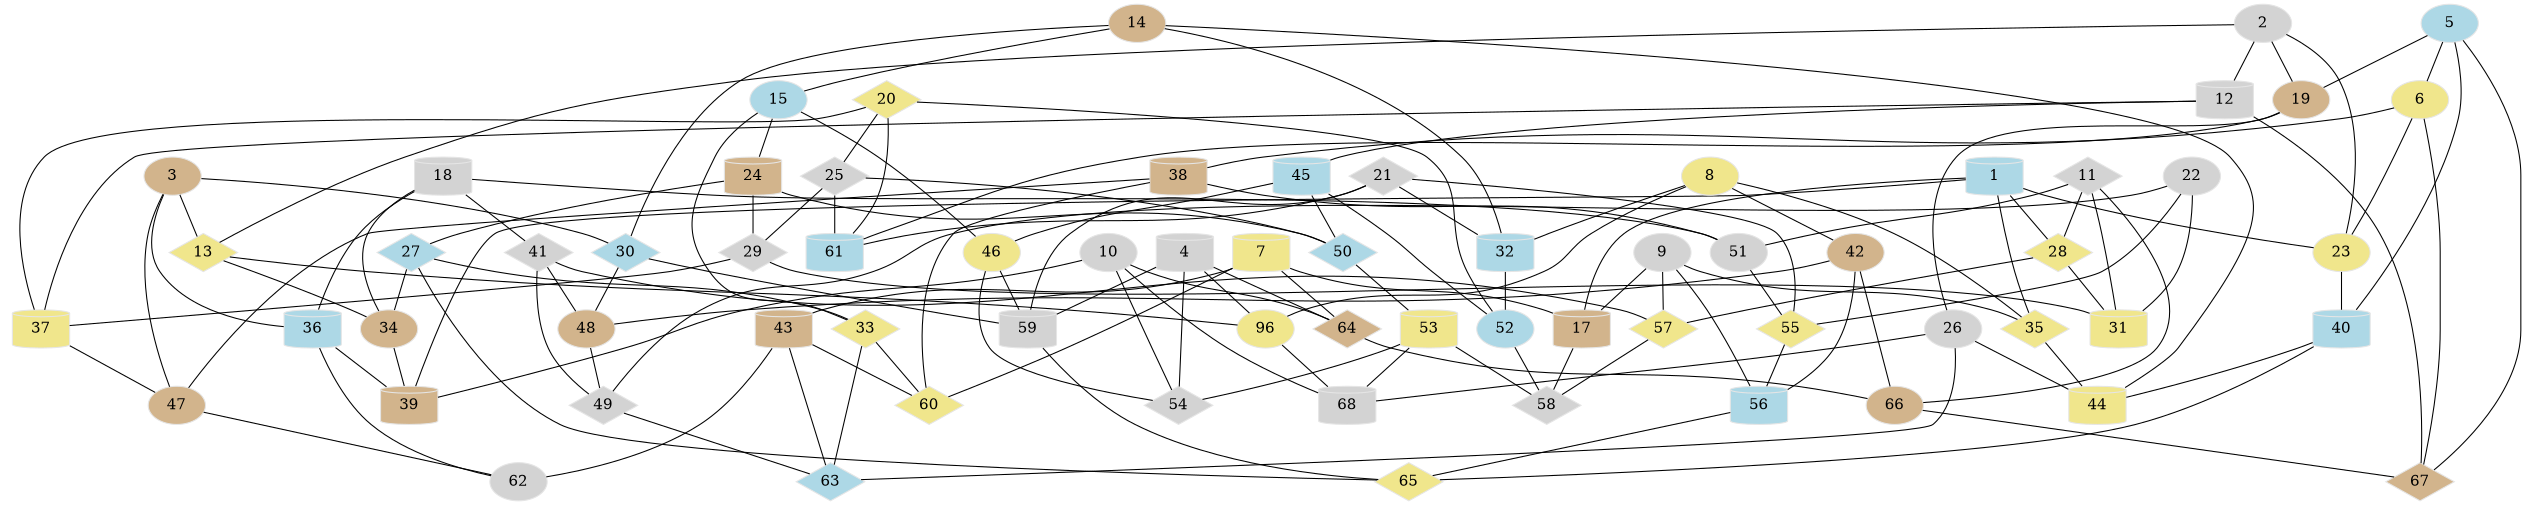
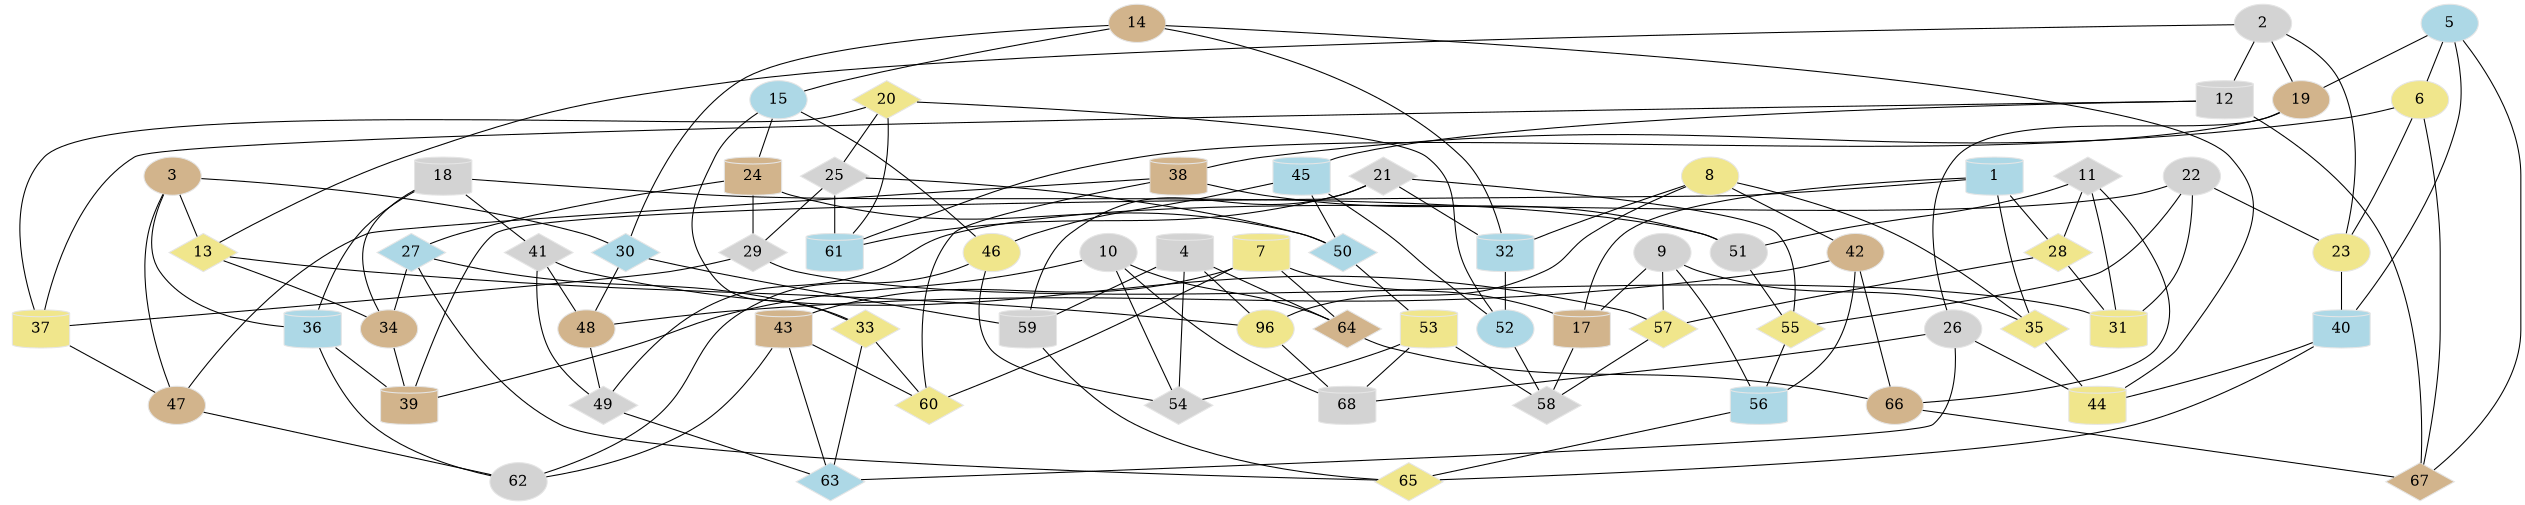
  graph {
    node [color=gray90 fillcolor=lightgrey shape=diamond style=filled]
    1 [fillcolor=lightblue shape=cylinder]
    17 [fillcolor=tan shape=cylinder]
    28 [fillcolor=khaki]
    35 [fillcolor=khaki]
    39 [fillcolor=tan shape=cylinder]
    58
    57 [fillcolor=khaki]
    31 [fillcolor=khaki shape=cylinder]
    44 [fillcolor=khaki shape=cylinder]
    2 [shape=ellipse]
    12 [shape=cylinder]
    13 [fillcolor=khaki]
    19 [fillcolor=tan shape=ellipse]
    23 [fillcolor=khaki shape=ellipse]
    67 [fillcolor=tan]
    37 [fillcolor=khaki shape=cylinder]
    45 [fillcolor=lightblue shape=cylinder]
    n18 [fillcolor=khaki label=96 shape=ellipse]
    34 [fillcolor=tan shape=ellipse]
    26 [shape=ellipse]
    61 [fillcolor=lightblue shape=cylinder]
    40 [fillcolor=lightblue shape=cylinder]
    3 [fillcolor=tan shape=ellipse]
    30 [fillcolor=lightblue]
    36 [fillcolor=lightblue shape=cylinder]
    47 [fillcolor=tan shape=ellipse]
    59 [shape=cylinder]
    48 [fillcolor=tan shape=ellipse]
    62 [shape=ellipse]
    4 [shape=cylinder]
    54
    64 [fillcolor=tan]
    68 [shape=cylinder]
    65 [fillcolor=khaki]
    66 [fillcolor=tan shape=ellipse]
    5 [fillcolor=lightblue shape=ellipse]
    6 [fillcolor=khaki shape=ellipse]
    38 [fillcolor=tan shape=cylinder]
    60 [fillcolor=khaki]
    51 [shape=ellipse]
    7 [fillcolor=khaki shape=cylinder]
    43 [fillcolor=tan shape=cylinder]
    63 [fillcolor=lightblue]
    8 [fillcolor=khaki shape=ellipse]
    32 [fillcolor=lightblue shape=cylinder]
    42 [fillcolor=tan shape=ellipse]
    52 [fillcolor=lightblue shape=ellipse]
    56 [fillcolor=lightblue shape=cylinder]
    9 [shape=ellipse]
    10 [shape=ellipse]
    11
    55 [fillcolor=khaki]
    46 [fillcolor=khaki shape=ellipse]
    50 [fillcolor=lightblue]
    14 [fillcolor=tan shape=ellipse]
    15 [fillcolor=lightblue shape=ellipse]
    24 [fillcolor=tan shape=cylinder]
    33 [fillcolor=khaki]
    27 [fillcolor=lightblue]
    29
    18 [shape=cylinder]
    41
    49
    20 [fillcolor=khaki]
    25
    21
    22 [shape=ellipse]
    53 [fillcolor=khaki shape=cylinder]
    1 -- 17
    1 -- 28
    1 -- 35
    1 -- 39
    17 -- 58
    28 -- 57
    28 -- 31
    35 -- 44
    57 -- 58
    2 -- 12
    2 -- 13
    2 -- 19
    2 -- 23
    12 -- 67
    12 -- 37
    12 -- 45
    13 -- n18
    13 -- 34
    19 -- 26
    19 -- 61
    23 -- 40
    37 -- 47
    45 -- 52
    45 -- 46
    45 -- 50
    n18 -- 68
    34 -- 39
    26 -- 44
    26 -- 68
    26 -- 63
    40 -- 44
    40 -- 65
    3 -- 13
    3 -- 30
    3 -- 36
    3 -- 47
    30 -- 59
    30 -- 48
    36 -- 39
    36 -- 62
    47 -- 62
    59 -- 65
    48 -- 49
    4 -- n18
    4 -- 59
    4 -- 54
    4 -- 64
    64 -- 66
    66 -- 67
    5 -- 19
    5 -- 67
    5 -- 40
    5 -- 6
    6 -- 23
    6 -- 67
    6 -- 38
    38 -- 47
    38 -- 60
    38 -- 51
    51 -- 55
    7 -- 17
    7 -- 64
    7 -- 60
    7 -- 43
    43 -- 62
    43 -- 60
    43 -- 63
    8 -- 35
    8 -- n18
    8 -- 32
    8 -- 42
    32 -- 52
    42 -- 48
    42 -- 66
    42 -- 56
    52 -- 58
    56 -- 65
    9 -- 17
    9 -- 35
    9 -- 57
    9 -- 56
    10 -- 39
    10 -- 54
    10 -- 64
    10 -- 68
    11 -- 28
    11 -- 31
    11 -- 66
    11 -- 51
    55 -- 56
-   46 -- 59
+   46 -- 62
    46 -- 54
    50 -- 53
    14 -- 44
    14 -- 30
    14 -- 32
    14 -- 15
    15 -- 46
    15 -- 24
    15 -- 33
    24 -- 50
    24 -- 27
    24 -- 29
    33 -- 60
    33 -- 63
    27 -- 34
    27 -- 65
    27 -- 33
    29 -- 31
    29 -- 37
    18 -- 34
    18 -- 36
    18 -- 51
    18 -- 41
    41 -- 57
    41 -- 48
    41 -- 49
    49 -- 63
    20 -- 37
    20 -- 61
    20 -- 52
    20 -- 25
    25 -- 61
    25 -- 50
    25 -- 29
    21 -- 61
    21 -- 59
    21 -- 32
    21 -- 55
    22 -- 31
-   1 -- 23
+   22 -- 23
    22 -- 55
    22 -- 49
    53 -- 58
    53 -- 54
    53 -- 68
  }
